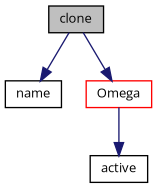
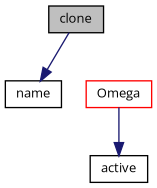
  digraph {
    fontname="Open Sans"
    rankdir=TB
    node [color=black fontname="Open Sans" fontsize=10 shape=record]
    edge [color=midnightblue fontname="Open Sans" fontsize=10 labelfontname=Helvetica labelfontsize=10 style=solid]
    n1 [fillcolor=grey75 fontcolor=black height=0.2 label=clone style=filled width=0.4]
    n2 [height=0.2 label=name width=0.4]
    n3 [color=red height=0.2 label=Omega width=0.4]
    n4 [height=0.2 label=active width=0.4]
    n1 -> n2
-   n1 -> n3
    n3 -> n4
  }
